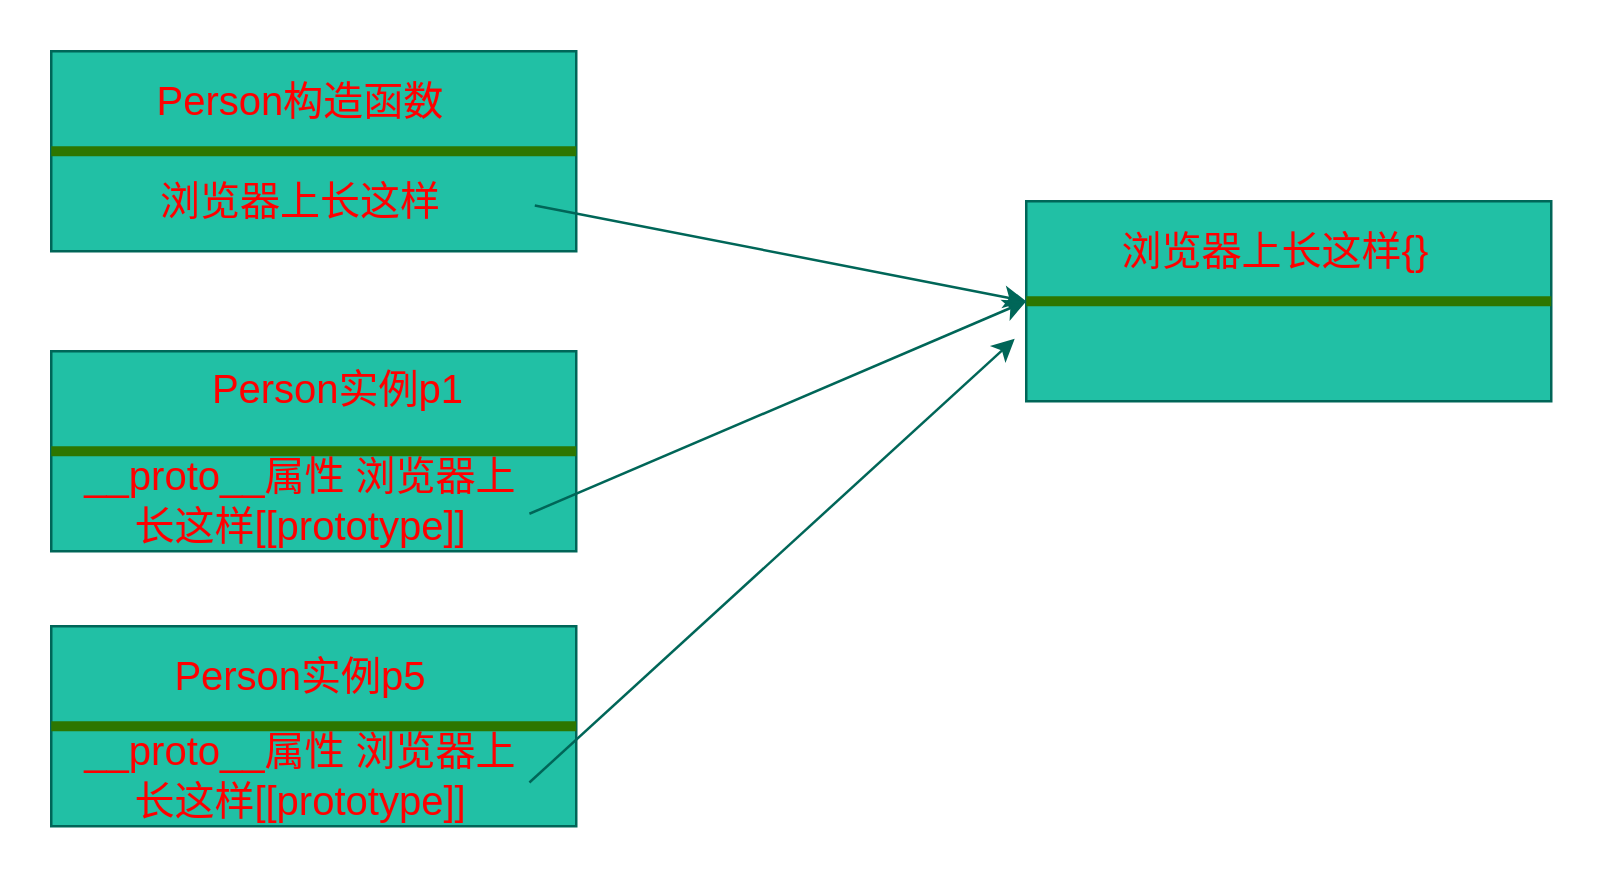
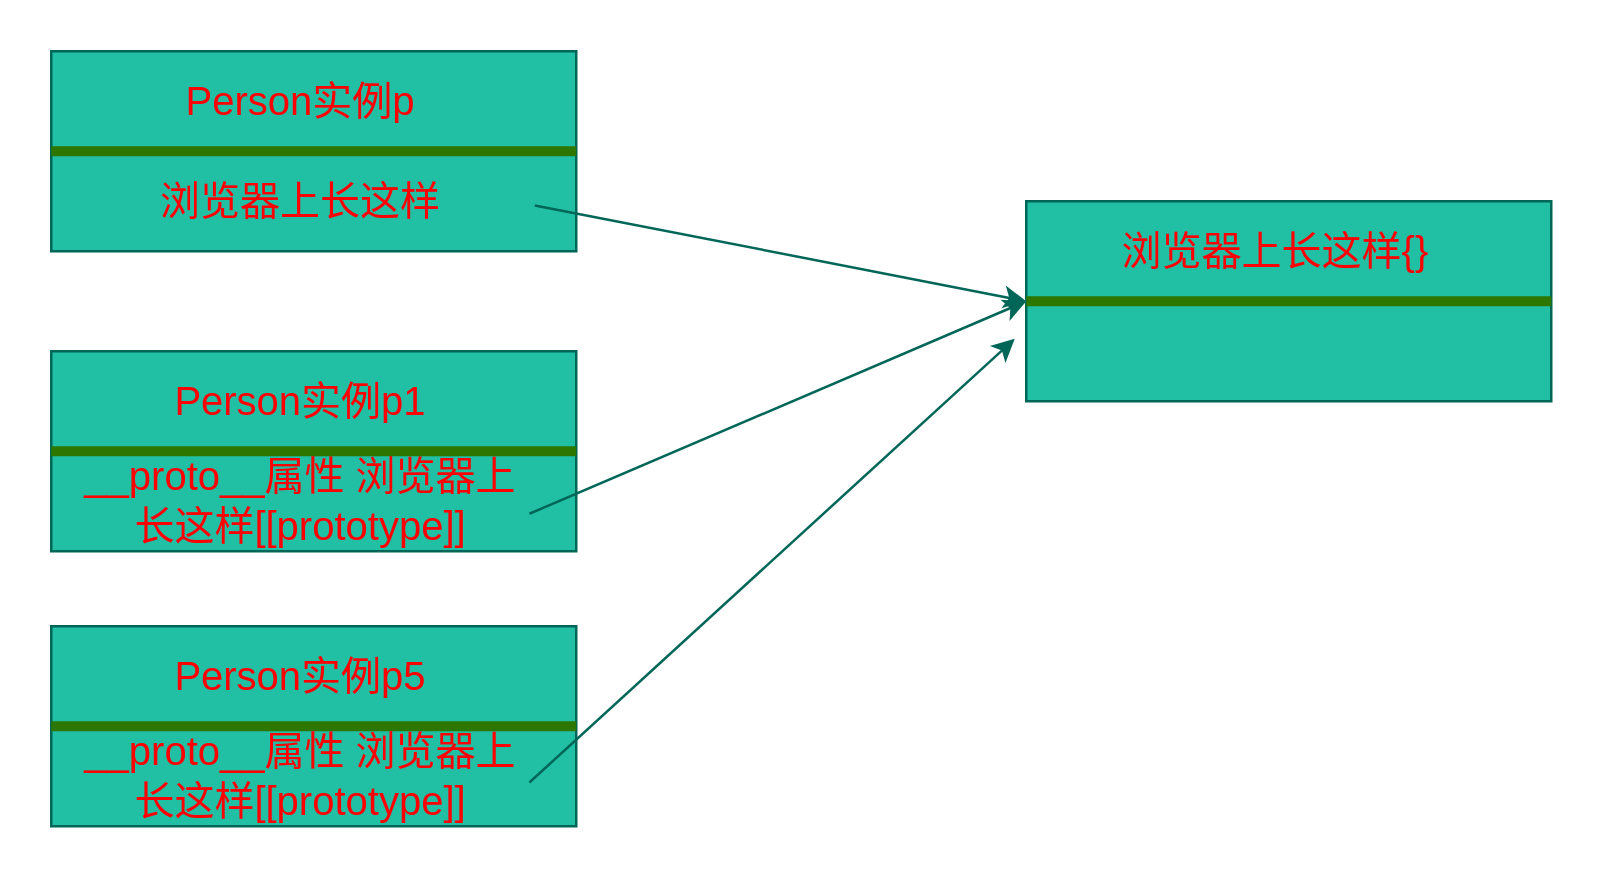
  <mxCell id="0" />
  <mxCell id="1" parent="0" />
  <mxCell id="2" value="" style="rounded=0;whiteSpace=wrap;html=1;sketch=0;fontSize=16;fontColor=#FF0000;strokeColor=#006658;fillColor=#21C0A5;" parent="1" vertex="1"><mxGeometry x="20" y="20" width="210" height="80" as="geometry" /></mxCell>
  <mxCell id="3" value="" style="line;strokeWidth=4;html=1;perimeter=backbonePerimeter;points=[];outlineConnect=0;rounded=0;sketch=0;fontSize=16;fontColor=#ffffff;fillColor=#60a917;strokeColor=#2D7600;" parent="1" vertex="1"><mxGeometry x="20" y="55" width="210" height="10" as="geometry" /></mxCell>
- <mxCell id="4" value="Person构造函数" style="text;html=1;strokeColor=none;fillColor=none;align=center;verticalAlign=middle;whiteSpace=wrap;rounded=0;sketch=0;fontSize=16;fontColor=#FF0000;" parent="1" vertex="1"><mxGeometry x="40" y="30" width="160" height="20" as="geometry" /></mxCell>
+ <mxCell id="4" value="Person实例p" style="text;html=1;strokeColor=none;fillColor=none;align=center;verticalAlign=middle;whiteSpace=wrap;rounded=0;sketch=0;fontSize=16;fontColor=#FF0000;" parent="1" vertex="1"><mxGeometry x="40" y="30" width="160" height="20" as="geometry" /></mxCell>
  <mxCell id="5" value="浏览器上长这样" style="text;html=1;strokeColor=none;fillColor=none;align=center;verticalAlign=middle;whiteSpace=wrap;rounded=0;sketch=0;fontSize=16;fontColor=#FF0000;" parent="1" vertex="1"><mxGeometry x="30" y="70" width="180" height="20" as="geometry" /></mxCell>
  <mxCell id="6" value="" style="rounded=0;whiteSpace=wrap;html=1;sketch=0;fontSize=16;fontColor=#FF0000;strokeColor=#006658;fillColor=#21C0A5;" parent="1" vertex="1"><mxGeometry x="20" y="140" width="210" height="80" as="geometry" /></mxCell>
  <mxCell id="7" value="" style="line;strokeWidth=4;html=1;perimeter=backbonePerimeter;points=[];outlineConnect=0;rounded=0;sketch=0;fontSize=16;fontColor=#ffffff;fillColor=#60a917;strokeColor=#2D7600;" parent="1" vertex="1"><mxGeometry x="20" y="175" width="210" height="10" as="geometry" /></mxCell>
- <mxCell id="8" value="Person实例p1" style="text;html=1;strokeColor=none;fillColor=none;align=center;verticalAlign=middle;whiteSpace=wrap;rounded=0;sketch=0;fontSize=16;fontColor=#FF0000;" parent="1" vertex="1"><mxGeometry x="55" y="145" width="160" height="20" as="geometry" /></mxCell>
+ <mxCell id="8" value="Person实例p1" style="text;html=1;strokeColor=none;fillColor=none;align=center;verticalAlign=middle;whiteSpace=wrap;rounded=0;sketch=0;fontSize=16;fontColor=#FF0000;" parent="1" vertex="1"><mxGeometry x="40" y="150" width="160" height="20" as="geometry" /></mxCell>
  <mxCell id="9" value="__proto__属性 浏览器上长这样[[prototype]]" style="text;html=1;strokeColor=none;fillColor=none;align=center;verticalAlign=middle;whiteSpace=wrap;rounded=0;sketch=0;fontSize=16;fontColor=#FF0000;" parent="1" vertex="1"><mxGeometry x="30" y="190" width="180" height="20" as="geometry" /></mxCell>
  <mxCell id="10" value="" style="rounded=0;whiteSpace=wrap;html=1;sketch=0;fontSize=16;fontColor=#FF0000;strokeColor=#006658;fillColor=#21C0A5;" parent="1" vertex="1"><mxGeometry x="410" y="80" width="210" height="80" as="geometry" /></mxCell>
  <mxCell id="11" value="" style="line;strokeWidth=4;html=1;perimeter=backbonePerimeter;points=[];outlineConnect=0;rounded=0;sketch=0;fontSize=16;fontColor=#ffffff;fillColor=#60a917;strokeColor=#2D7600;" parent="1" vertex="1"><mxGeometry x="410" y="115" width="210" height="10" as="geometry" /></mxCell>
  <mxCell id="12" value="浏览器上长这样{}" style="text;html=1;strokeColor=none;fillColor=none;align=center;verticalAlign=middle;whiteSpace=wrap;rounded=0;sketch=0;fontSize=16;fontColor=#FF0000;" parent="1" vertex="1"><mxGeometry x="430" y="90" width="160" height="20" as="geometry" /></mxCell>
  <mxCell id="13" value="" style="endArrow=classic;html=1;fontSize=16;fontColor=#FF0000;strokeColor=#006658;fillColor=#21C0A5;exitX=1.019;exitY=0.583;exitDx=0;exitDy=0;exitPerimeter=0;" parent="1" source="5" edge="1"><mxGeometry width="50" height="50" relative="1" as="geometry"><mxPoint x="290" y="120" as="sourcePoint" /><mxPoint x="410" y="120" as="targetPoint" /></mxGeometry></mxCell>
  <mxCell id="14" value="" style="endArrow=classic;html=1;fontSize=16;fontColor=#FF0000;strokeColor=#006658;fillColor=#21C0A5;exitX=1.007;exitY=0.75;exitDx=0;exitDy=0;exitPerimeter=0;" parent="1" source="9" edge="1"><mxGeometry width="50" height="50" relative="1" as="geometry"><mxPoint x="290" y="120" as="sourcePoint" /><mxPoint x="410" y="120" as="targetPoint" /></mxGeometry></mxCell>
  <mxCell id="15" value="" style="rounded=0;whiteSpace=wrap;html=1;sketch=0;fontSize=16;fontColor=#FF0000;strokeColor=#006658;fillColor=#21C0A5;" vertex="1" parent="1"><mxGeometry x="20" y="250" width="210" height="80" as="geometry" /></mxCell>
  <mxCell id="16" value="" style="line;strokeWidth=4;html=1;perimeter=backbonePerimeter;points=[];outlineConnect=0;rounded=0;sketch=0;fontSize=16;fontColor=#ffffff;fillColor=#60a917;strokeColor=#2D7600;" vertex="1" parent="1"><mxGeometry x="20" y="285" width="210" height="10" as="geometry" /></mxCell>
  <mxCell id="17" value="Person实例p5" style="text;html=1;strokeColor=none;fillColor=none;align=center;verticalAlign=middle;whiteSpace=wrap;rounded=0;sketch=0;fontSize=16;fontColor=#FF0000;" vertex="1" parent="1"><mxGeometry x="40" y="260" width="160" height="20" as="geometry" /></mxCell>
  <mxCell id="18" value="__proto__属性 浏览器上长这样[[prototype]]" style="text;html=1;strokeColor=none;fillColor=none;align=center;verticalAlign=middle;whiteSpace=wrap;rounded=0;sketch=0;fontSize=16;fontColor=#FF0000;" vertex="1" parent="1"><mxGeometry x="30" y="300" width="180" height="20" as="geometry" /></mxCell>
  <mxCell id="19" value="" style="endArrow=classic;html=1;fontSize=16;fontColor=#FF0000;strokeColor=#006658;fillColor=#21C0A5;exitX=1.007;exitY=0.75;exitDx=0;exitDy=0;exitPerimeter=0;entryX=-0.022;entryY=0.688;entryDx=0;entryDy=0;entryPerimeter=0;" edge="1" parent="1" target="10"><mxGeometry width="50" height="50" relative="1" as="geometry"><mxPoint x="211.26" y="312.5" as="sourcePoint" /><mxPoint x="410" y="227.5" as="targetPoint" /></mxGeometry></mxCell>
